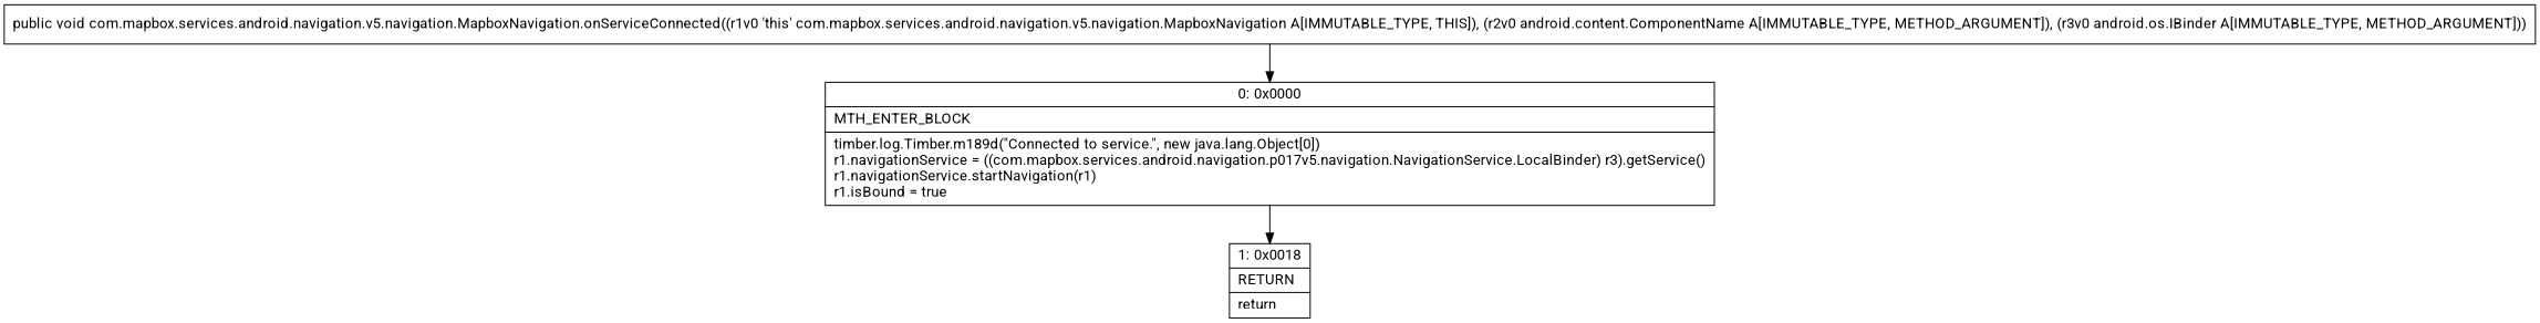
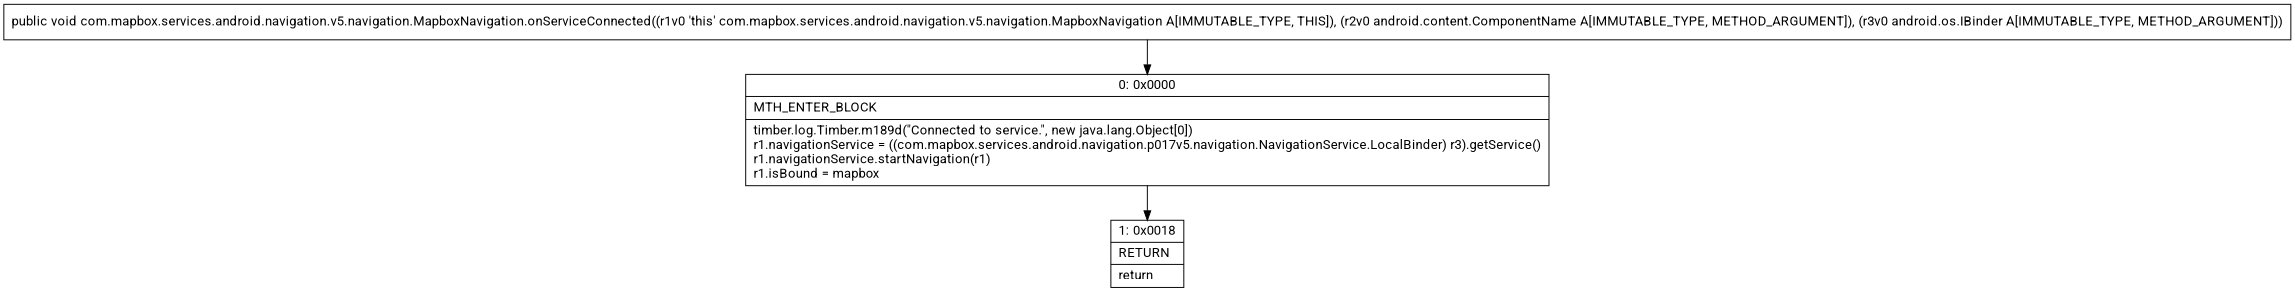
  digraph {
    fontname=Roboto
    node [shape=record fontname=Roboto]
    edge [fontname=Roboto]
-   n1 [label="{0\:\ 0x0000|MTH_ENTER_BLOCK\l|timber.log.Timber.m189d(\"Connected to service.\", new java.lang.Object[0])\lr1.navigationService = ((com.mapbox.services.android.navigation.p017v5.navigation.NavigationService.LocalBinder) r3).getService()\lr1.navigationService.startNavigation(r1)\lr1.isBound = true\l}"]
+   n1 [label="{0\:\ 0x0000|MTH_ENTER_BLOCK\l|timber.log.Timber.m189d(\"Connected to service.\", new java.lang.Object[0])\lr1.navigationService = ((com.mapbox.services.android.navigation.p017v5.navigation.NavigationService.LocalBinder) r3).getService()\lr1.navigationService.startNavigation(r1)\lr1.isBound = mapbox\l}"]
    n2 [label="{1\:\ 0x0018|RETURN\l|return\l}"]
    n3 [label="{public void com.mapbox.services.android.navigation.v5.navigation.MapboxNavigation.onServiceConnected((r1v0 'this' com.mapbox.services.android.navigation.v5.navigation.MapboxNavigation A[IMMUTABLE_TYPE, THIS]), (r2v0 android.content.ComponentName A[IMMUTABLE_TYPE, METHOD_ARGUMENT]), (r3v0 android.os.IBinder A[IMMUTABLE_TYPE, METHOD_ARGUMENT])) }"]
    n1 -> n2
    n3 -> n1
  }
